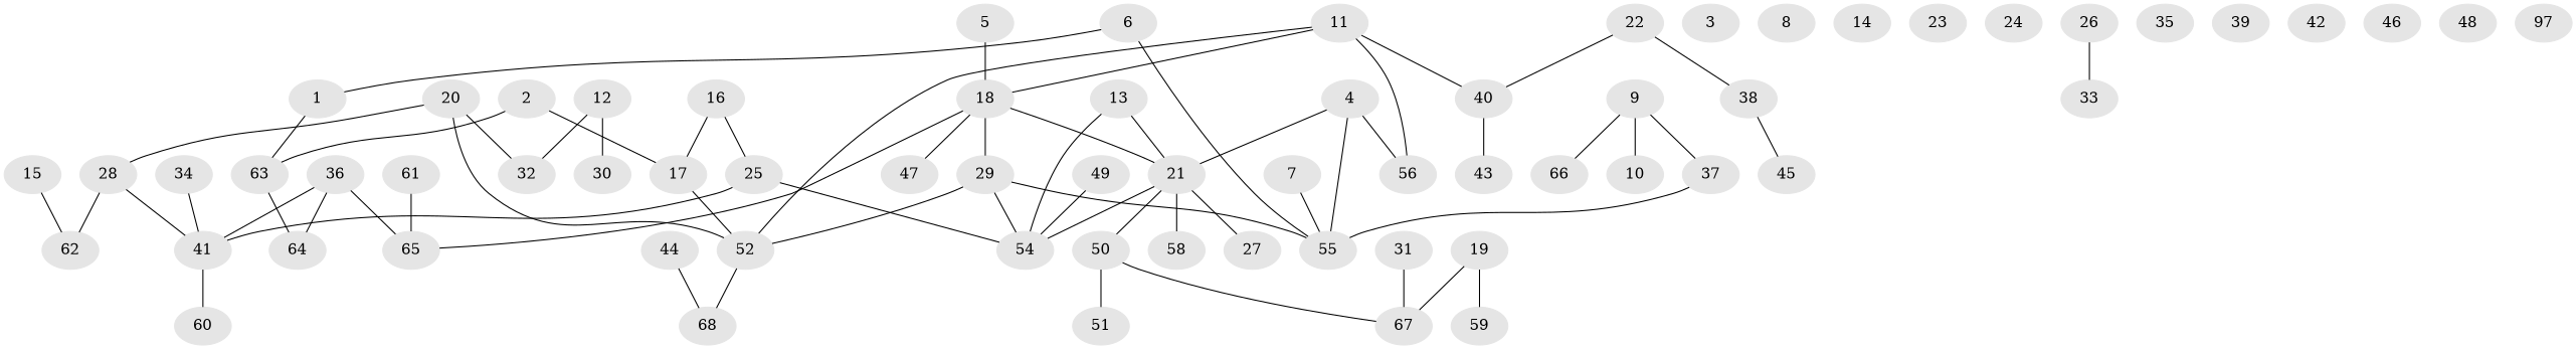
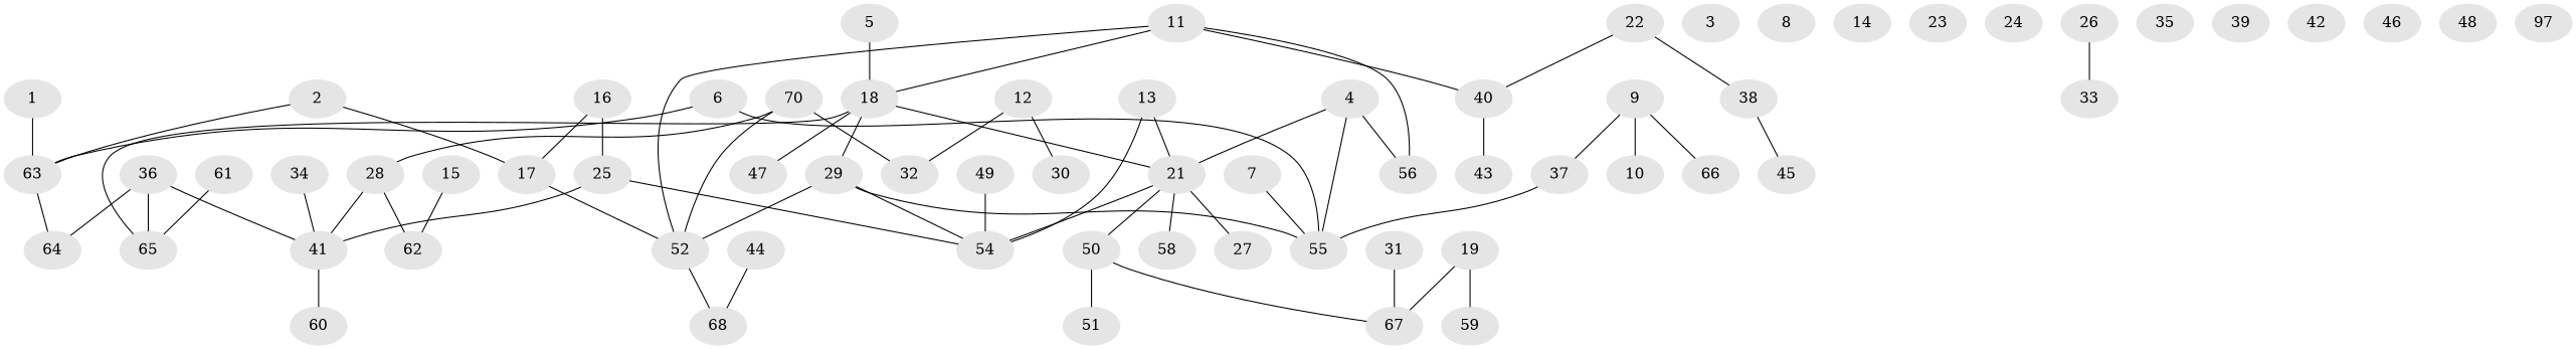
  graph {
    node [color=gray90 style=filled]
    1
    63
    64
    2
    17
    52
    3
    4
    21
    55
    56
    54
    27
    50
    58
    5
    18
    29
    47
    65
    6
    7
    8
    9
    10
    37
    66
    11
    40
    43
    68
    12
    30
    32
    13
    14
    15
    62
    16
    25
    41
    19
    59
    67
-   20
+   20 [label=70]
    28
    51
    22
    38
    45
    23
    24
    60
    26
    33
    31
    34
    35
    36
    39
    42
    44
    46
    48
    49
    n66 [label=97]
    61
    1 -- 63
    63 -- 64
    2 -- 63
    2 -- 17
    17 -- 52
    52 -- 68
    4 -- 21
    4 -- 55
    4 -- 56
    21 -- 54
    21 -- 27
    21 -- 50
    21 -- 58
    50 -- 67
    50 -- 51
    5 -- 18
    18 -- 21
    18 -- 29
    18 -- 47
    18 -- 65
    29 -- 52
    29 -- 55
    29 -- 54
-   6 -- 1
+   6 -- 63
    6 -- 55
    7 -- 55
    9 -- 10
    9 -- 37
    9 -- 66
    37 -- 55
    11 -- 52
    11 -- 56
    11 -- 18
    11 -- 40
    40 -- 43
    12 -- 30
    12 -- 32
    13 -- 21
    13 -- 54
    15 -- 62
    16 -- 17
    16 -- 25
    25 -- 54
    25 -- 41
    41 -- 60
    19 -- 59
    19 -- 67
    20 -- 52
    20 -- 32
    20 -- 28
    28 -- 62
    28 -- 41
    22 -- 40
    22 -- 38
    38 -- 45
    26 -- 33
    31 -- 67
    34 -- 41
    36 -- 64
    36 -- 65
    36 -- 41
    44 -- 68
    49 -- 54
    61 -- 65
  }
